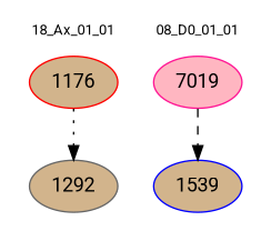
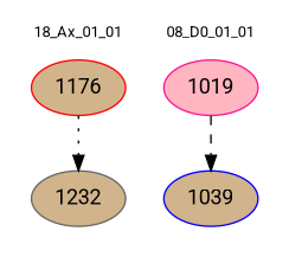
  digraph {
    fontname=Roboto
    node [fillcolor=tan fontname=Roboto style=filled]
    edge [color=black fontname=Roboto]
    n1 [color=red label=1176]
-   n2 [color=gray40 label=1292]
-   n3 [color=deeppink fillcolor=lightpink label=7019]
-   n4 [color=blue label=1539]
+   n2 [color=gray40 label=1232]
+   n3 [color=deeppink fillcolor=lightpink label=1019]
+   n4 [color=blue label=1039]
    subgraph cluster_1 {
      color=white
      fontsize=10
      label="18_Ax_01_01"
      n1
      n2
    }
    subgraph cluster_2 {
      color=white
      fontsize=10
      label="08_D0_01_01"
      n3
      n4
    }
    n1 -> n2 [style=dotted]
    n3 -> n4 [style=dashed]
  }
